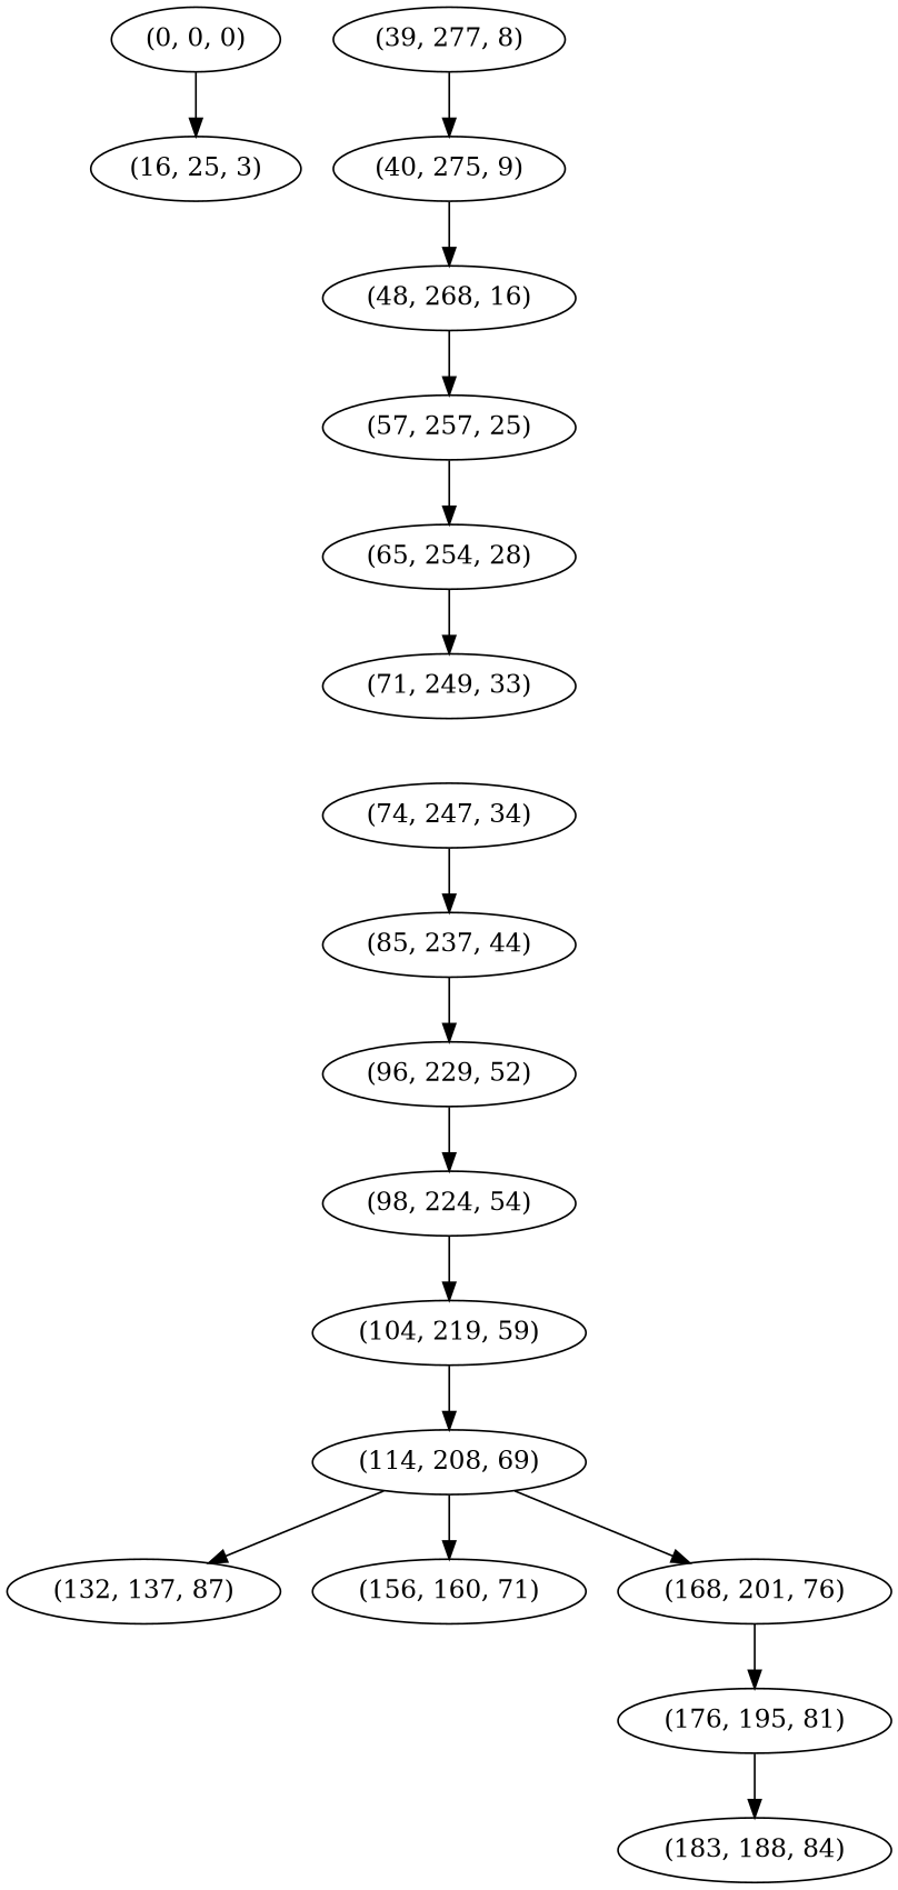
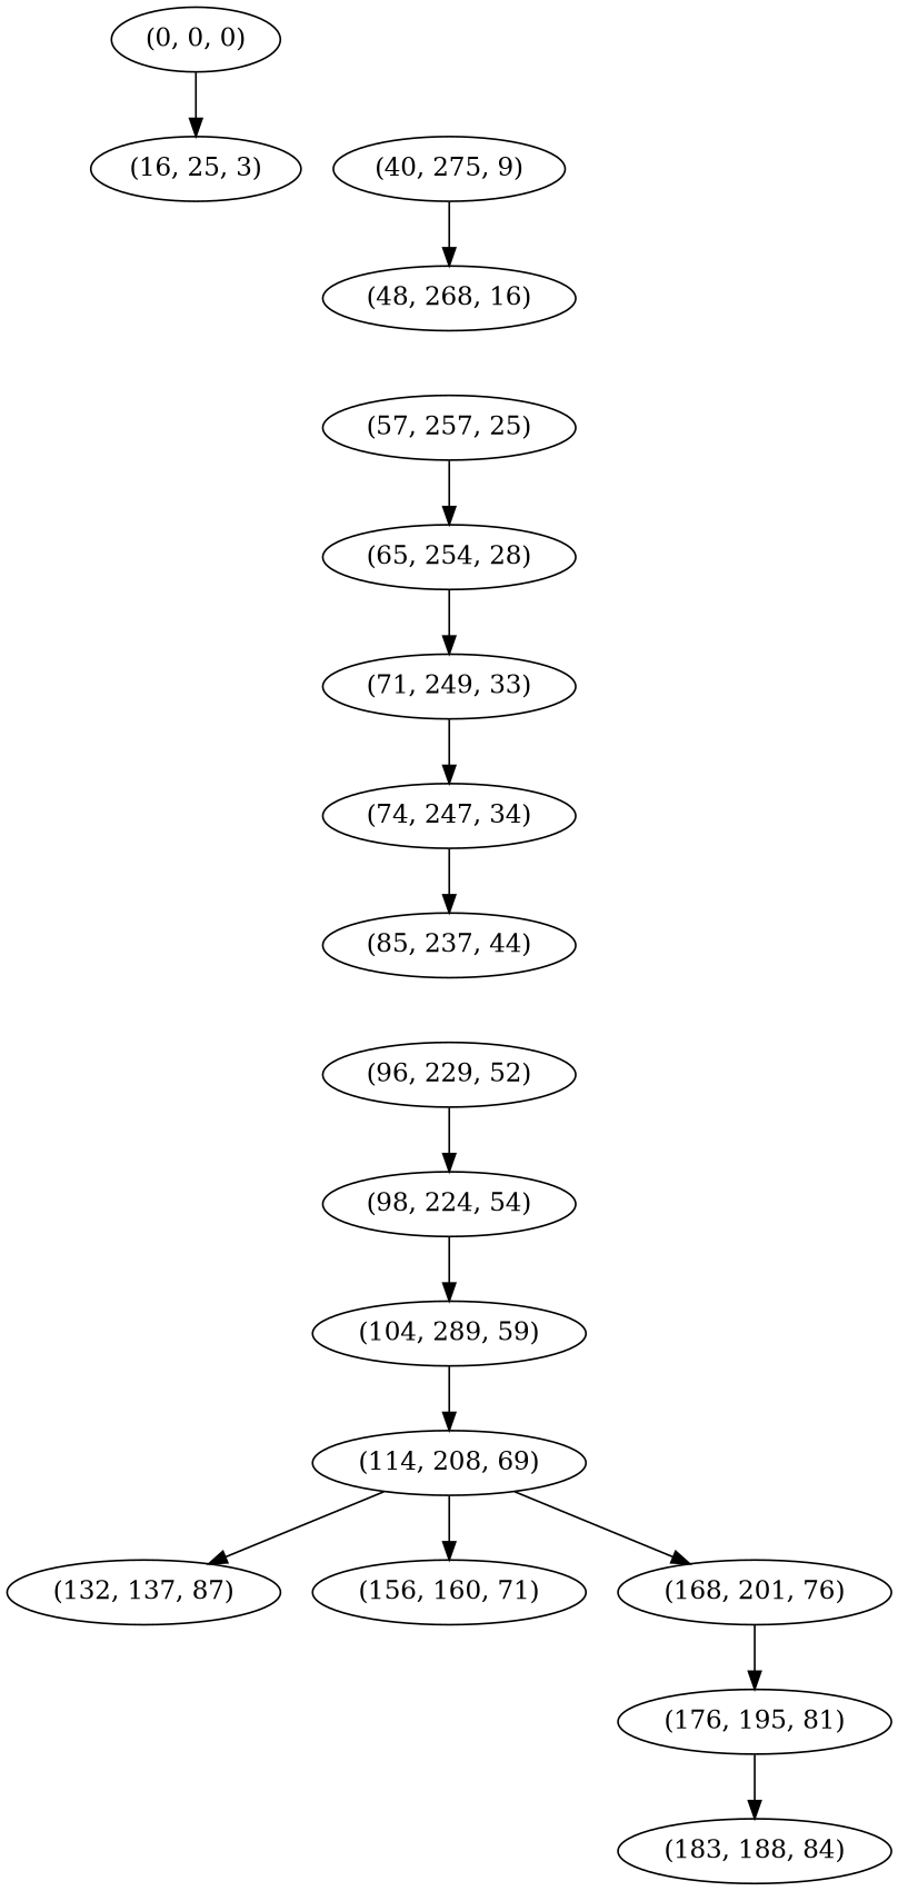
  digraph {
    "(0, 0, 0)"
    "(16, 25, 3)"
-   "(39, 277, 8)"
    "(40, 275, 9)"
    "(48, 268, 16)"
    "(57, 257, 25)"
    "(65, 254, 28)"
    "(71, 249, 33)"
    "(74, 247, 34)"
    "(85, 237, 44)"
    "(96, 229, 52)"
    "(98, 224, 54)"
-   "(104, 219, 59)"
+   "(104, 219, 59)" [label="(104, 289, 59)"]
    "(114, 208, 69)"
    "(132, 137, 87)"
    "(156, 160, 71)"
    "(168, 201, 76)"
    "(176, 195, 81)"
    "(183, 188, 84)"
    "(0, 0, 0)" -> "(16, 25, 3)"
-   "(39, 277, 8)" -> "(40, 275, 9)"
    "(40, 275, 9)" -> "(48, 268, 16)"
-   "(48, 268, 16)" -> "(57, 257, 25)"
    "(57, 257, 25)" -> "(65, 254, 28)"
    "(65, 254, 28)" -> "(71, 249, 33)"
+   "(71, 249, 33)" -> "(74, 247, 34)"
    "(74, 247, 34)" -> "(85, 237, 44)"
-   "(85, 237, 44)" -> "(96, 229, 52)"
    "(96, 229, 52)" -> "(98, 224, 54)"
    "(98, 224, 54)" -> "(104, 219, 59)"
    "(104, 219, 59)" -> "(114, 208, 69)"
    "(114, 208, 69)" -> "(132, 137, 87)"
    "(114, 208, 69)" -> "(156, 160, 71)"
    "(114, 208, 69)" -> "(168, 201, 76)"
    "(168, 201, 76)" -> "(176, 195, 81)"
    "(176, 195, 81)" -> "(183, 188, 84)"
  }
